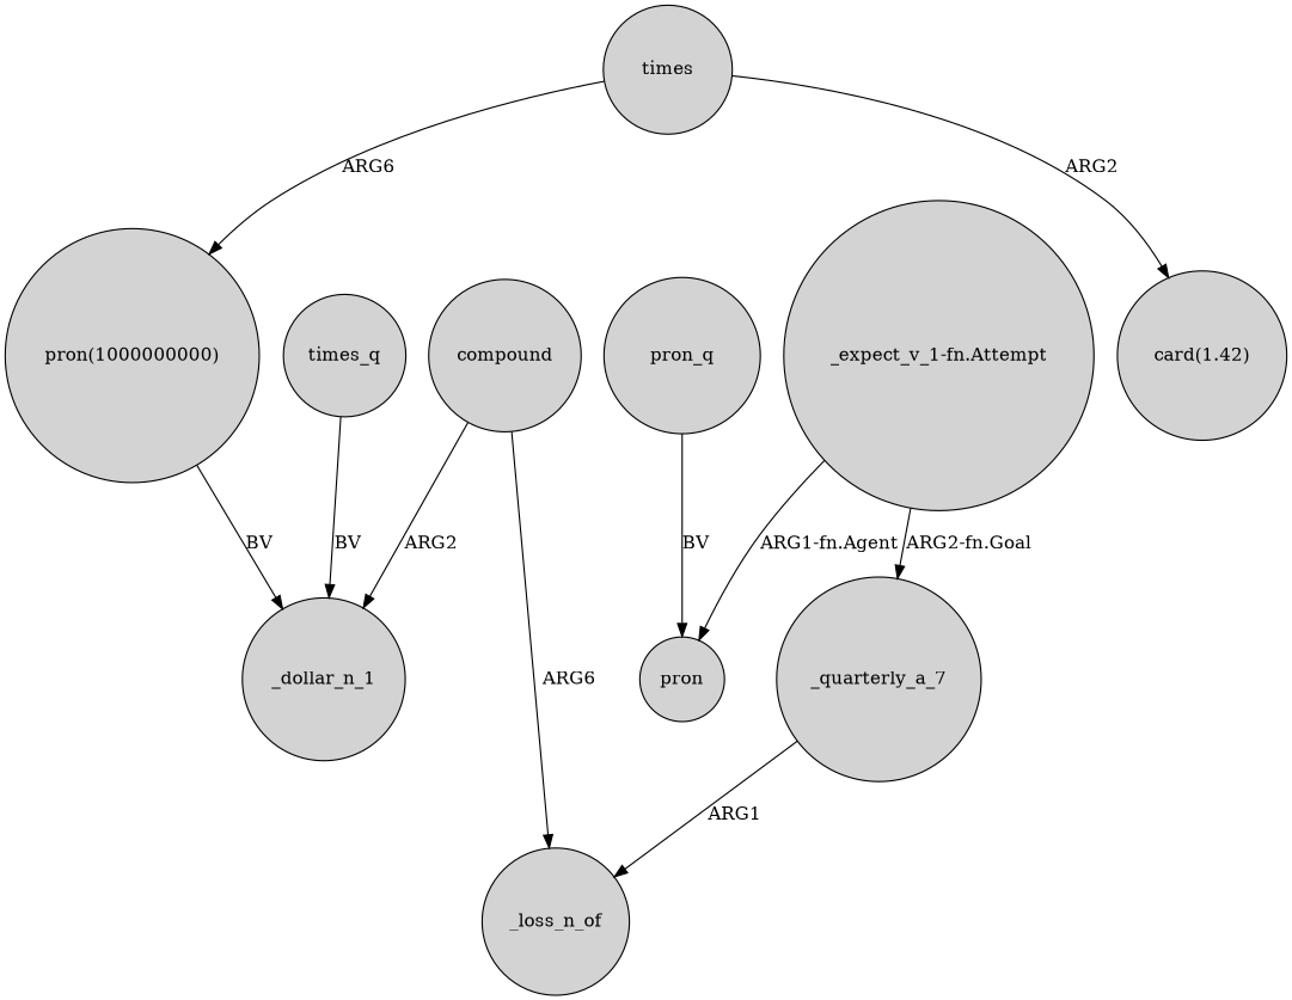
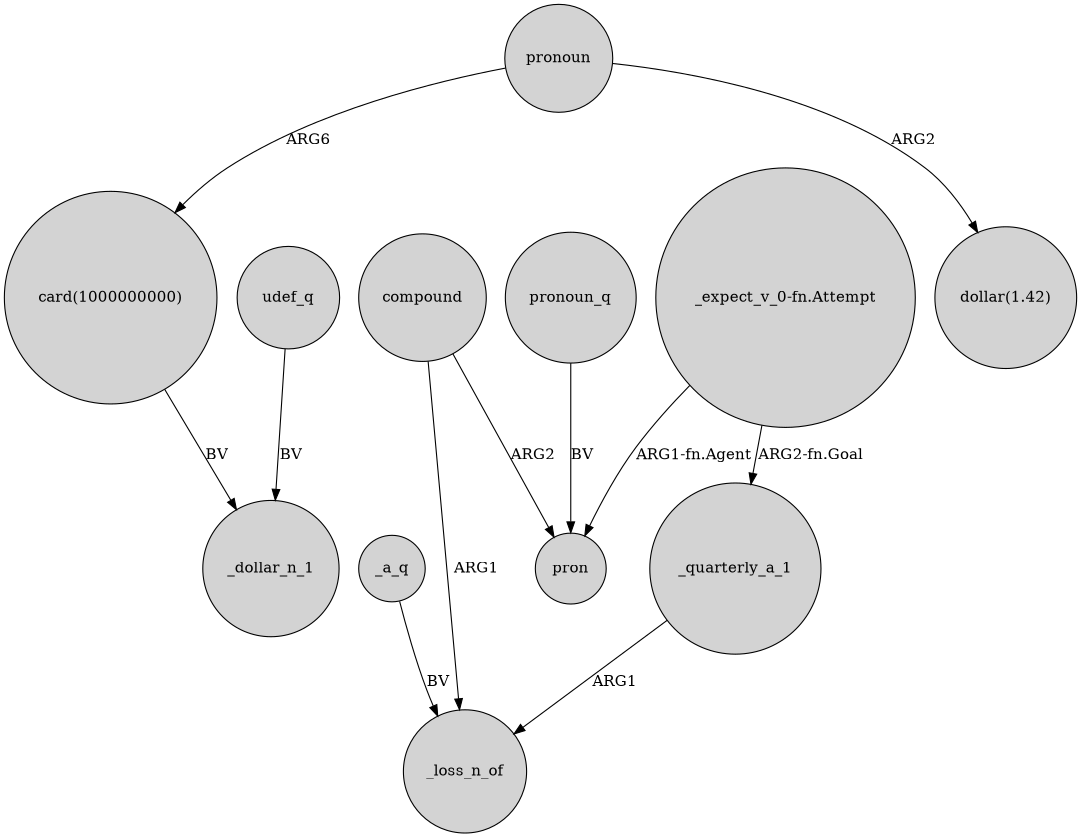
  digraph {
    node [shape=circle style=filled]
-   "card(1000000000)" [label="pron(1000000000)"]
+   "card(1000000000)"
    _dollar_n_1
+   _a_q
    _loss_n_of
    compound
-   "_expect_v_1-fn.Attempt"
+   "_expect_v_1-fn.Attempt" [label="_expect_v_0-fn.Attempt"]
    pron
-   _quarterly_a_1 [label=_quarterly_a_7]
-   times
-   "card(1.42)"
-   udef_q [label=times_q]
-   pronoun_q [label=pron_q]
+   _quarterly_a_1
+   times [label=pronoun]
+   "card(1.42)" [label="dollar(1.42)"]
+   udef_q
+   pronoun_q
    "card(1000000000)" -> _dollar_n_1 [label=BV]
-   compound -> _dollar_n_1 [label=ARG2]
-   compound -> _loss_n_of [label=ARG6]
+   _a_q -> _loss_n_of [label=BV]
+   compound -> pron [label=ARG2]
+   compound -> _loss_n_of [label=ARG1]
    "_expect_v_1-fn.Attempt" -> pron [label="ARG1-fn.Agent"]
    "_expect_v_1-fn.Attempt" -> _quarterly_a_1 [label="ARG2-fn.Goal"]
    _quarterly_a_1 -> _loss_n_of [label=ARG1]
    times -> "card(1000000000)" [label=ARG6]
    times -> "card(1.42)" [label=ARG2]
    udef_q -> _dollar_n_1 [label=BV]
    pronoun_q -> pron [label=BV]
  }
